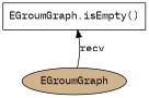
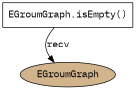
  digraph {
    fontname="IBM Plex Mono"
    node [style=filled fontname="IBM Plex Mono"]
    n1 [label="EGroumGraph.isEmpty()" shape=box fillcolor=white]
    n2 [label=EGroumGraph shape=ellipse fillcolor=tan]
-   n2 -> n1 [label=recv fontname="IBM Plex Mono"]
+   n1 -> n2 [label=recv fontname="IBM Plex Mono"]
  }
